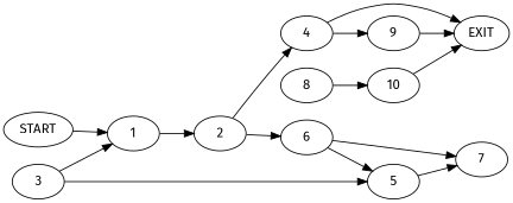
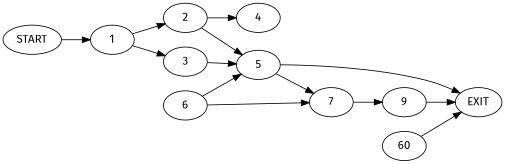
  digraph {
    fontname="Fira Sans"
    rankdir=LR
    node [fontname="Fira Sans"]
    edge [fontname="Fira Sans"]
    n1 [label=START]
    1
    2
    3
    n5 [label=EXIT]
    4
    5
    7
    6
    9
-   8
-   10
+   10 [label=60]
    n1 -> 1
    1 -> 2
-   3 -> 1
+   1 -> 3
    2 -> 4
-   2 -> 6
+   2 -> 5
    3 -> 5
-   4 -> n5
+   5 -> n5
    5 -> 7
-   4 -> 9
+   7 -> 9
    6 -> 5
    6 -> 7
    9 -> n5
-   8 -> 10
    10 -> n5
  }
